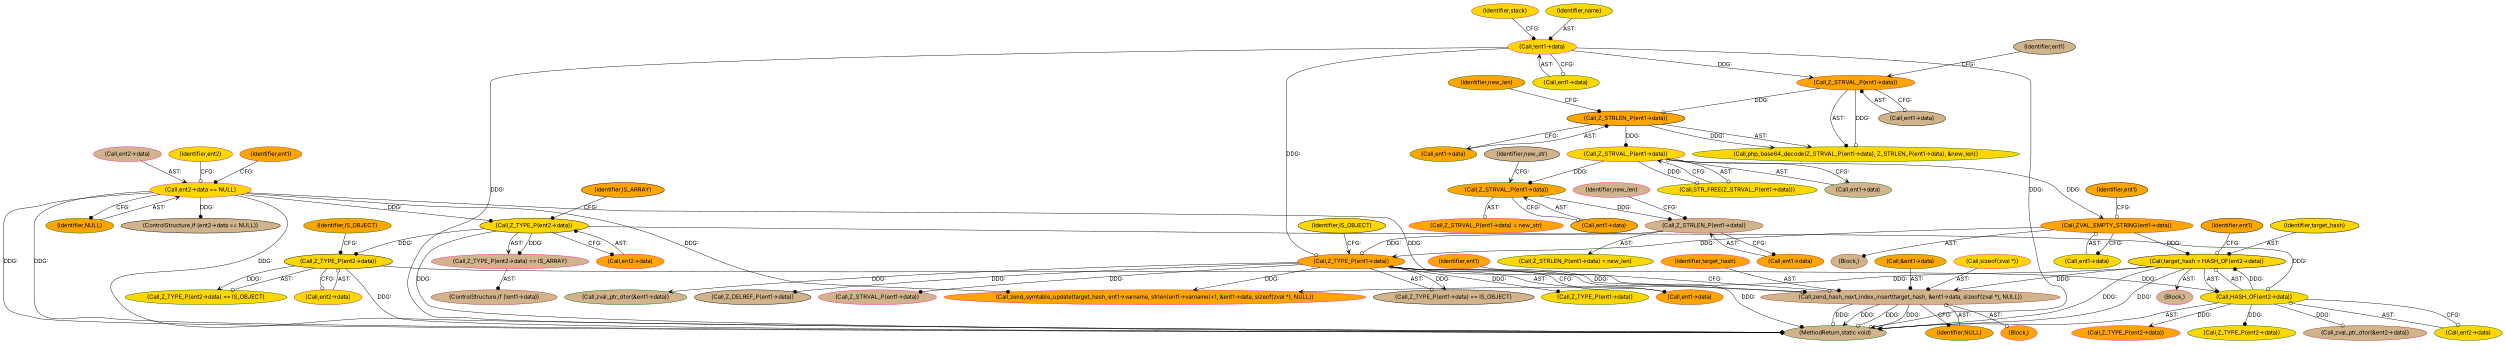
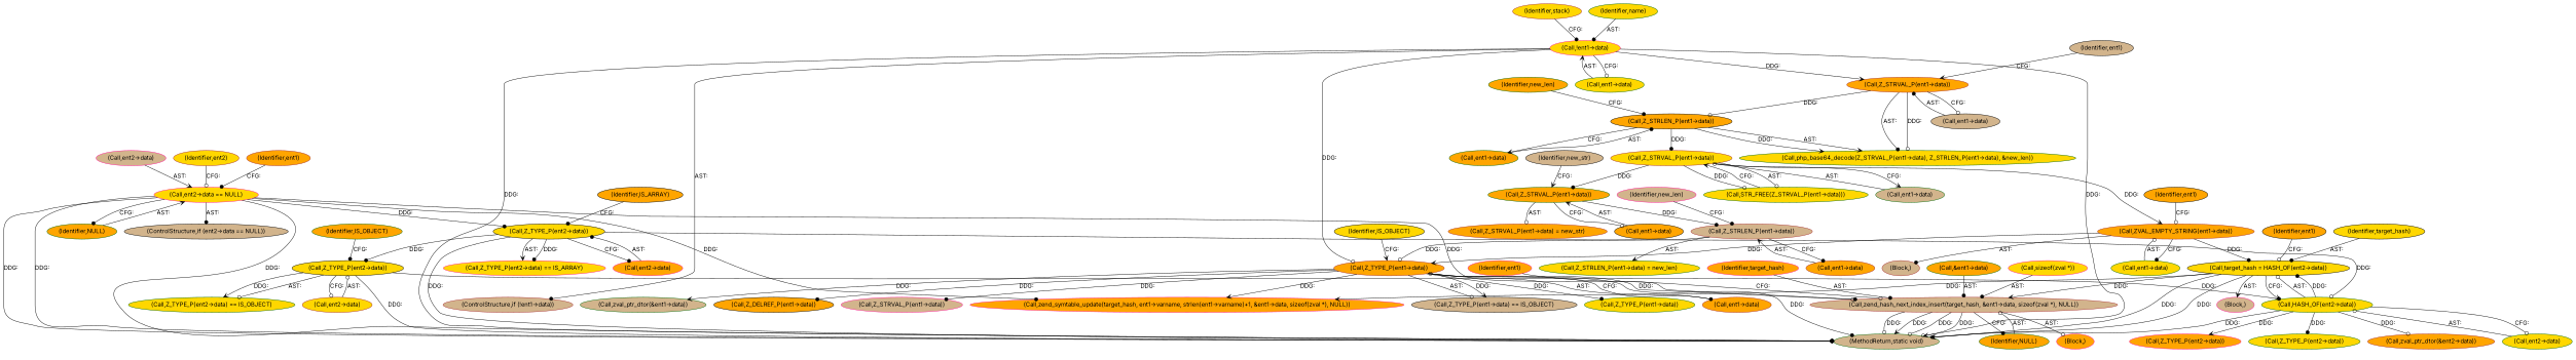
  digraph {
    fontname=Inter
    node [color=darkgreen fillcolor=orange fontname=Inter style=filled]
    edge [arrowhead=dot fontname=Inter]
    n1 [color=brown fillcolor=tan label="(Call,zend_hash_next_index_insert(target_hash, &ent1->data, sizeof(zval *), NULL))"]
    n2 [fillcolor=tan label="(MethodReturn,static void)"]
    n3 [color=deeppink label="(Block,)"]
    n4 [label="(Identifier,NULL)"]
    n5 [color=black fillcolor=gold label="(Call,target_hash = HASH_OF(ent2->data))"]
    n6 [fillcolor=gold label="(Call,HASH_OF(ent2->data))"]
    n7 [color=deeppink fillcolor=tan label="(Block,)"]
    n8 [color=deeppink label="(Call,zend_symtable_update(target_hash, ent1->varname, strlen(ent1->varname)+1, &ent1->data, sizeof(zval *), NULL))"]
-   n9 [color=brown fillcolor=tan label="(Call,zval_ptr_dtor(&ent2->data))"]
+   n9 [color=brown label="(Call,zval_ptr_dtor(&ent2->data))"]
    n10 [fillcolor=gold label="(Call,ent2->data)"]
    n11 [color=deeppink label="(Call,Z_TYPE_P(ent2->data))"]
    n12 [fillcolor=gold label="(Call,Z_TYPE_P(ent2->data))"]
    n13 [color=black fillcolor=gold label="(Call,Z_TYPE_P(ent2->data))"]
    n14 [color=brown fillcolor=gold label="(Call,ent2->data)"]
    n15 [fillcolor=gold label="(Call,Z_TYPE_P(ent2->data) == IS_OBJECT)"]
    n16 [color=black fillcolor=gold label="(Call,Z_TYPE_P(ent2->data))"]
    n17 [color=deeppink label="(Call,ent2->data)"]
-   n18 [color=deeppink fillcolor=tan label="(Call,Z_TYPE_P(ent2->data) == IS_ARRAY)"]
+   n18 [color=deeppink fillcolor=gold label="(Call,Z_TYPE_P(ent2->data) == IS_ARRAY)"]
    n19 [color=deeppink fillcolor=gold label="(Call,ent2->data == NULL)"]
    n20 [label="(Identifier,NULL)"]
    n21 [color=black fillcolor=tan label="(ControlStructure,if (ent2->data == NULL))"]
    n22 [color=brown label="(Call,Z_TYPE_P(ent1->data))"]
    n23 [fillcolor=gold label="(Call,Z_TYPE_P(ent1->data))"]
    n24 [color=brown label="(Call,ent1->data)"]
    n25 [color=black fillcolor=tan label="(Call,Z_TYPE_P(ent1->data) == IS_OBJECT)"]
    n26 [fillcolor=tan label="(Call,zval_ptr_dtor(&ent1->data))"]
-   n27 [color=black fillcolor=tan label="(Call,Z_DELREF_P(ent1->data))"]
+   n27 [color=black label="(Call,Z_DELREF_P(ent1->data))"]
    n28 [color=deeppink fillcolor=tan label="(Call,Z_STRVAL_P(ent1->data))"]
    n29 [color=brown label="(Call,ZVAL_EMPTY_STRING(ent1->data))"]
    n30 [color=brown fillcolor=tan label="(Block,)"]
    n31 [fillcolor=gold label="(Call,ent1->data)"]
    n32 [color=brown fillcolor=gold label="(Call,Z_STRVAL_P(ent1->data))"]
    n33 [label="(Call,Z_STRVAL_P(ent1->data))"]
    n34 [fillcolor=gold label="(Call,STR_FREE(Z_STRVAL_P(ent1->data)))"]
    n35 [fillcolor=tan label="(Call,ent1->data)"]
    n36 [color=brown fillcolor=tan label="(Call,Z_STRLEN_P(ent1->data))"]
-   n37 [color=deeppink label="(Call,Z_STRVAL_P(ent1->data) = new_str)"]
+   n37 [color=brown label="(Call,Z_STRVAL_P(ent1->data) = new_str)"]
    n38 [color=black label="(Call,ent1->data)"]
    n39 [color=black label="(Call,Z_STRLEN_P(ent1->data))"]
    n40 [label="(Call,ent1->data)"]
    n41 [fillcolor=gold label="(Call,php_base64_decode(Z_STRVAL_P(ent1->data), Z_STRLEN_P(ent1->data), &new_len))"]
    n42 [color=brown label="(Call,Z_STRVAL_P(ent1->data))"]
    n43 [color=black fillcolor=tan label="(Call,ent1->data)"]
    n44 [color=deeppink fillcolor=gold label="(Call,!ent1->data)"]
    n45 [fillcolor=gold label="(Call,ent1->data)"]
    n46 [color=brown fillcolor=tan label="(ControlStructure,if (!ent1->data))"]
    n47 [color=brown label="(Call,ent1->data)"]
    n48 [fillcolor=gold label="(Call,Z_STRLEN_P(ent1->data) = new_len)"]
    n49 [color=deeppink fillcolor=tan label="(Identifier,new_len)"]
    n50 [color=black label="(Identifier,IS_ARRAY)"]
    n51 [color=deeppink label="(Identifier,ent1)"]
    n52 [label="(Identifier,IS_OBJECT)"]
    n53 [color=brown fillcolor=gold label="(Identifier,stack)"]
    n54 [color=deeppink label="(Identifier,target_hash)"]
    n55 [label="(Call,&ent1->data)"]
    n56 [color=deeppink fillcolor=tan label="(Call,ent2->data)"]
    n57 [color=black label="(Identifier,ent1)"]
    n58 [color=brown fillcolor=gold label="(Identifier,ent2)"]
    n59 [color=brown label="(Identifier,ent1)"]
    n60 [color=black fillcolor=tan label="(Identifier,new_str)"]
    n61 [color=deeppink fillcolor=gold label="(Call,sizeof(zval *))"]
    n62 [color=black label="(Identifier,ent1)"]
    n63 [label="(Identifier,new_len)"]
    n64 [fillcolor=gold label="(Identifier,name)"]
    n65 [color=black fillcolor=gold label="(Identifier,IS_OBJECT)"]
    n66 [color=black fillcolor=tan label="(Identifier,ent1)"]
    n67 [color=black fillcolor=gold label="(Identifier,target_hash)"]
    n1 -> n2 [arrowhead=odot label="DDG: "]
    n1 -> n2 [arrowhead=vee label="DDG: "]
    n1 -> n2 [arrowhead=odot label="DDG: "]
    n1 -> n2 [arrowhead=vee label="DDG: "]
    n1 -> n3 [arrowhead=odot label="AST: "]
    n1 -> n4 [label="CFG: "]
    n4 -> n1 [arrowhead=odot label="AST: "]
    n5 -> n1 [arrowhead=vee label="DDG: "]
    n5 -> n2 [arrowhead=vee label="DDG: "]
    n5 -> n2 [arrowhead=odot label="DDG: "]
-   n5 -> n6 [arrowhead=vee label="AST: "]
+   n5 -> n6 [arrowhead=vee label="CFG: "]
    n5 -> n7 [arrowhead=vee label="AST: "]
    n5 -> n8 [arrowhead=vee label="DDG: "]
-   n6 -> n2 [arrowhead=vee label="AST: "]
+   n6 -> n2 [arrowhead=vee label="DDG: "]
    n6 -> n5 [arrowhead=odot label="AST: "]
    n6 -> n5 [label="DDG: "]
    n6 -> n9 [arrowhead=odot label="DDG: "]
    n6 -> n10 [arrowhead=odot label="CFG: "]
    n6 -> n11 [arrowhead=vee label="DDG: "]
    n6 -> n12 [label="DDG: "]
    n10 -> n6 [arrowhead=odot label="AST: "]
    n13 -> n2 [label="DDG: "]
    n13 -> n6 [label="DDG: "]
    n13 -> n14 [arrowhead=odot label="CFG: "]
    n13 -> n15 [arrowhead=odot label="AST: "]
    n13 -> n15 [arrowhead=vee label="DDG: "]
    n14 -> n13 [arrowhead=odot label="AST: "]
    n16 -> n2 [arrowhead=odot label="DDG: "]
    n16 -> n6 [arrowhead=odot label="DDG: "]
    n16 -> n13 [label="DDG: "]
    n16 -> n17 [label="CFG: "]
    n16 -> n18 [arrowhead=vee label="AST: "]
    n16 -> n18 [label="DDG: "]
    n17 -> n16 [label="AST: "]
    n19 -> n1 [label="DDG: "]
    n19 -> n2 [arrowhead=odot label="DDG: "]
    n19 -> n2 [arrowhead=odot label="DDG: "]
    n19 -> n2 [label="DDG: "]
    n19 -> n8 [label="DDG: "]
    n19 -> n16 [label="DDG: "]
    n19 -> n20 [label="CFG: "]
-   n19 -> n21 [label="DDG: "]
+   n19 -> n21 [label="AST: "]
    n20 -> n19 [arrowhead=vee label="AST: "]
    n22 -> n1 [arrowhead=odot label="DDG: "]
    n22 -> n2 [label="DDG: "]
    n22 -> n8 [arrowhead=vee label="DDG: "]
    n22 -> n23 [label="DDG: "]
    n22 -> n24 [label="CFG: "]
    n22 -> n25 [arrowhead=odot label="AST: "]
    n22 -> n25 [arrowhead=vee label="DDG: "]
    n22 -> n26 [arrowhead=vee label="DDG: "]
    n22 -> n27 [label="DDG: "]
    n22 -> n28 [label="DDG: "]
    n24 -> n22 [arrowhead=odot label="AST: "]
    n29 -> n5 [label="DDG: "]
    n29 -> n22 [arrowhead=vee label="DDG: "]
    n29 -> n30 [label="AST: "]
    n29 -> n31 [label="CFG: "]
    n31 -> n29 [arrowhead=odot label="AST: "]
    n32 -> n29 [arrowhead=vee label="DDG: "]
    n32 -> n33 [label="DDG: "]
    n32 -> n34 [arrowhead=odot label="AST: "]
    n32 -> n34 [arrowhead=odot label="DDG: "]
    n32 -> n35 [arrowhead=vee label="CFG: "]
    n33 -> n36 [label="DDG: "]
    n33 -> n37 [arrowhead=odot label="AST: "]
    n33 -> n38 [arrowhead=odot label="CFG: "]
    n34 -> n32 [arrowhead=vee label="CFG: "]
    n35 -> n32 [arrowhead=odot label="AST: "]
    n36 -> n22 [arrowhead=odot label="DDG: "]
    n36 -> n47 [label="CFG: "]
    n36 -> n48 [arrowhead=vee label="AST: "]
    n38 -> n33 [arrowhead=vee label="AST: "]
    n39 -> n32 [label="DDG: "]
    n39 -> n40 [arrowhead=vee label="CFG: "]
    n39 -> n41 [arrowhead=vee label="AST: "]
    n39 -> n41 [arrowhead=vee label="DDG: "]
    n40 -> n39 [label="AST: "]
    n42 -> n39 [arrowhead=odot label="DDG: "]
    n42 -> n41 [label="AST: "]
    n42 -> n41 [arrowhead=odot label="DDG: "]
    n42 -> n43 [arrowhead=odot label="CFG: "]
    n43 -> n42 [label="AST: "]
    n44 -> n2 [arrowhead=odot label="DDG: "]
    n44 -> n2 [arrowhead=odot label="DDG: "]
    n44 -> n22 [arrowhead=odot label="DDG: "]
    n44 -> n42 [arrowhead=vee label="DDG: "]
    n44 -> n45 [arrowhead=odot label="CFG: "]
-   n18 -> n46 [label="AST: "]
+   n44 -> n46 [label="AST: "]
    n45 -> n44 [arrowhead=vee label="AST: "]
    n47 -> n36 [arrowhead=vee label="AST: "]
    n49 -> n36 [label="CFG: "]
    n50 -> n16 [label="CFG: "]
    n51 -> n1 [arrowhead=odot label="CFG: "]
    n52 -> n13 [label="CFG: "]
    n53 -> n44 [label="CFG: "]
    n54 -> n1 [label="AST: "]
    n55 -> n1 [label="AST: "]
    n56 -> n19 [arrowhead=vee label="AST: "]
    n57 -> n29 [arrowhead=odot label="CFG: "]
    n58 -> n19 [arrowhead=odot label="CFG: "]
    n59 -> n19 [label="CFG: "]
    n60 -> n33 [arrowhead=vee label="CFG: "]
    n61 -> n1 [label="AST: "]
    n62 -> n5 [arrowhead=odot label="CFG: "]
    n63 -> n39 [label="CFG: "]
    n64 -> n44 [label="AST: "]
    n65 -> n22 [arrowhead=vee label="CFG: "]
    n66 -> n42 [arrowhead=vee label="CFG: "]
    n67 -> n5 [label="AST: "]
  }
